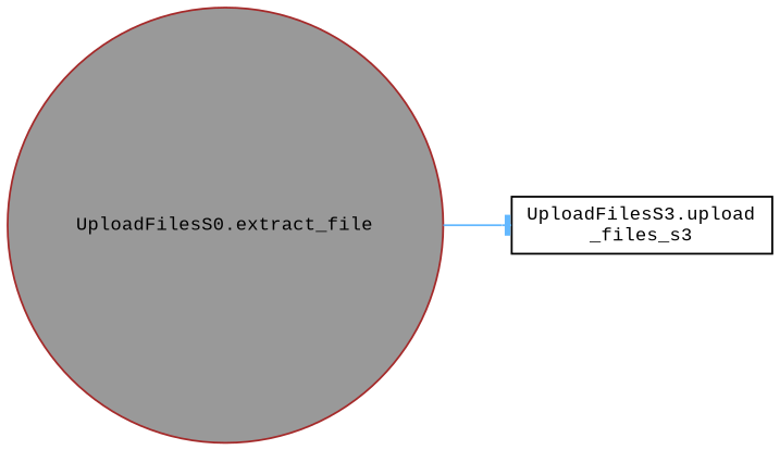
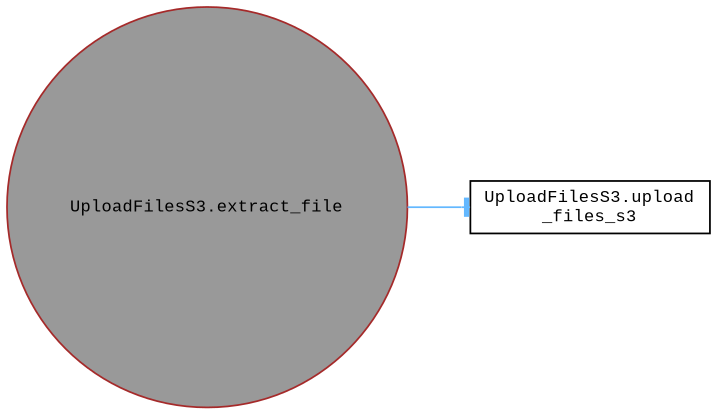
  digraph {
    rankdir=LR
    fontname="Liberation Mono"
    node [fontname="Liberation Mono" fontsize=10 style=filled]
-   n1 [color=brown fillcolor=grey60 fontcolor=black height=0.2 label="UploadFilesS0.extract_file" shape=circle width=0.4]
+   n1 [color=brown fillcolor=grey60 fontcolor=black height=0.2 label="UploadFilesS3.extract_file" shape=circle width=0.4]
    n2 [color=black fillcolor=white height=0.2 label="UploadFilesS3.upload\l_files_s3" shape=box width=0.4]
    n1 -> n2 [color=steelblue1 fontname="Liberation Mono" fontsize=10 labelfontname=Helvetica labelfontsize=10 style=solid arrowhead=tee]
  }
